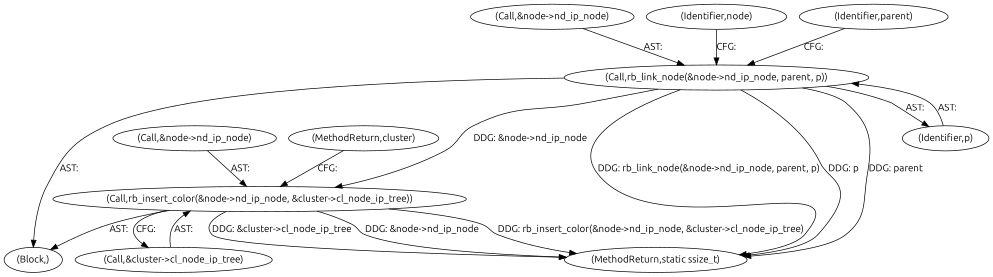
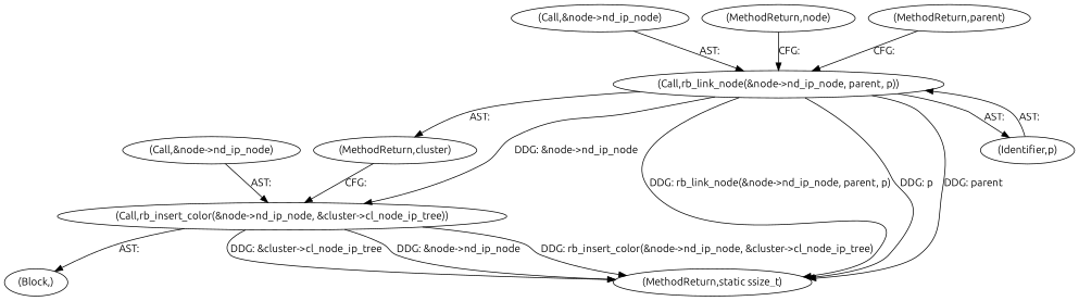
  digraph {
    fontname=Ubuntu
    node [fontname=Ubuntu]
    edge [fontname=Ubuntu]
    n1 [label="(Call,rb_insert_color(&node->nd_ip_node, &cluster->cl_node_ip_tree))"]
    n2 [label="(MethodReturn,static ssize_t)"]
-   n3 [label="(Call,&cluster->cl_node_ip_tree)"]
    n4 [label="(Block,)"]
    n5 [label="(Call,rb_link_node(&node->nd_ip_node, parent, p))"]
    n6 [label="(Identifier,p)"]
    n7 [label="(Call,&node->nd_ip_node)"]
-   n8 [label="(Identifier,node)"]
+   n8 [label="(MethodReturn,node)"]
    n9 [label="(Call,&node->nd_ip_node)"]
-   n10 [label="(Identifier,parent)"]
+   n10 [label="(MethodReturn,parent)"]
    n11 [label="(MethodReturn,cluster)"]
    n1 -> n2 [label="DDG: rb_insert_color(&node->nd_ip_node, &cluster->cl_node_ip_tree)"]
    n1 -> n2 [label="DDG: &cluster->cl_node_ip_tree"]
    n1 -> n2 [label="DDG: &node->nd_ip_node"]
-   n1 -> n3 [label="CFG: "]
    n1 -> n4 [label="AST: "]
-   n3 -> n1 [label="AST: "]
    n5 -> n1 [label="DDG: &node->nd_ip_node"]
    n5 -> n2 [label="DDG: parent"]
    n5 -> n2 [label="DDG: rb_link_node(&node->nd_ip_node, parent, p)"]
    n5 -> n2 [label="DDG: p"]
-   n5 -> n4 [label="AST: "]
+   n5 -> n11 [label="AST: "]
    n5 -> n6 [label="AST: "]
    n6 -> n5 [label="AST: "]
    n7 -> n5 [label="AST: "]
    n8 -> n5 [label="CFG: "]
    n9 -> n1 [label="AST: "]
    n10 -> n5 [label="CFG: "]
    n11 -> n1 [label="CFG: "]
  }
